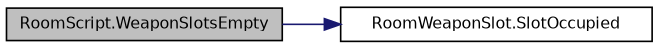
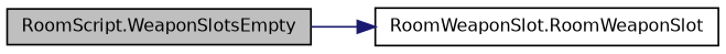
  digraph {
    rankdir=LR
    node [color=black fontname=Helvetica fontsize=10 shape=record style=filled]
    n1 [fillcolor=grey75 fontcolor=black height=0.2 label="RoomScript.WeaponSlotsEmpty" width=0.4]
-   n2 [fillcolor=white height=0.2 label="RoomWeaponSlot.SlotOccupied" width=0.4]
+   n2 [fillcolor=white height=0.2 label="RoomWeaponSlot.RoomWeaponSlot" width=0.4]
    n1 -> n2 [color=midnightblue fontname=Helvetica fontsize=10 labelfontname=Helvetica labelfontsize=10 style=solid]
  }
